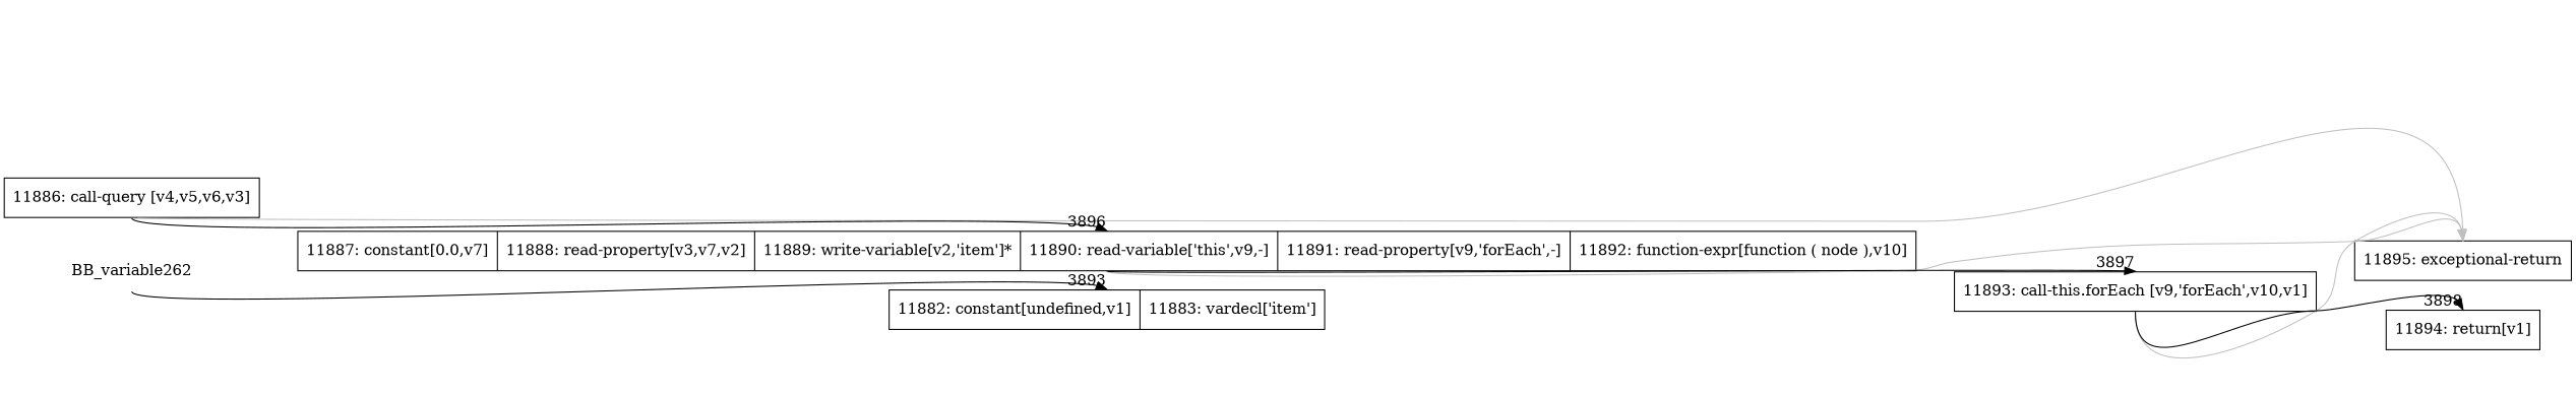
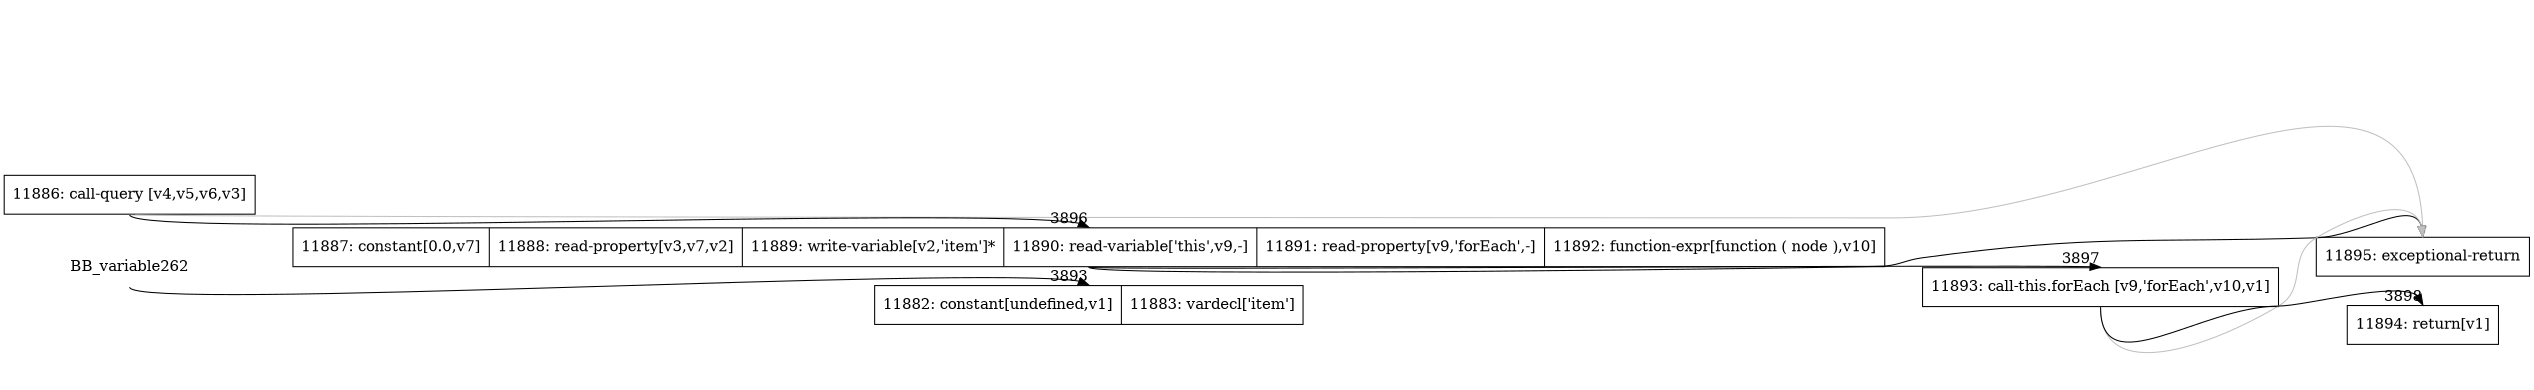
  digraph {
    rankdir=LR
    node [shape=record]
    edge [headport=n tailport=s]
    n1 [label=BB_variable262 shape=none]
    n2 [label="{11882: constant[undefined,v1]|11883: vardecl['item']}"]
    n3 [label="{11886: call-query [v4,v5,v6,v3]}"]
    n4 [label="{11895: exceptional-return}"]
    n5 [label="{11887: constant[0.0,v7]|11888: read-property[v3,v7,v2]|11889: write-variable[v2,'item']*|11890: read-variable['this',v9,-]|11891: read-property[v9,'forEach',-]|11892: function-expr[function ( node ),v10]}"]
    n6 [label="{11893: call-this.forEach [v9,'forEach',v10,v1]}"]
    n7 [label="{11894: return[v1]}"]
    n1 -> n2 [headlabel="    3893"]
    n3 -> n4 [color=gray]
    n3 -> n5 [headlabel="      3896"]
-   n5 -> n4 [color=gray]
+   n5 -> n4 [color=black]
    n5 -> n6 [headlabel="      3897"]
    n6 -> n4 [color=gray]
    n6 -> n7 [headlabel="      3898"]
  }
